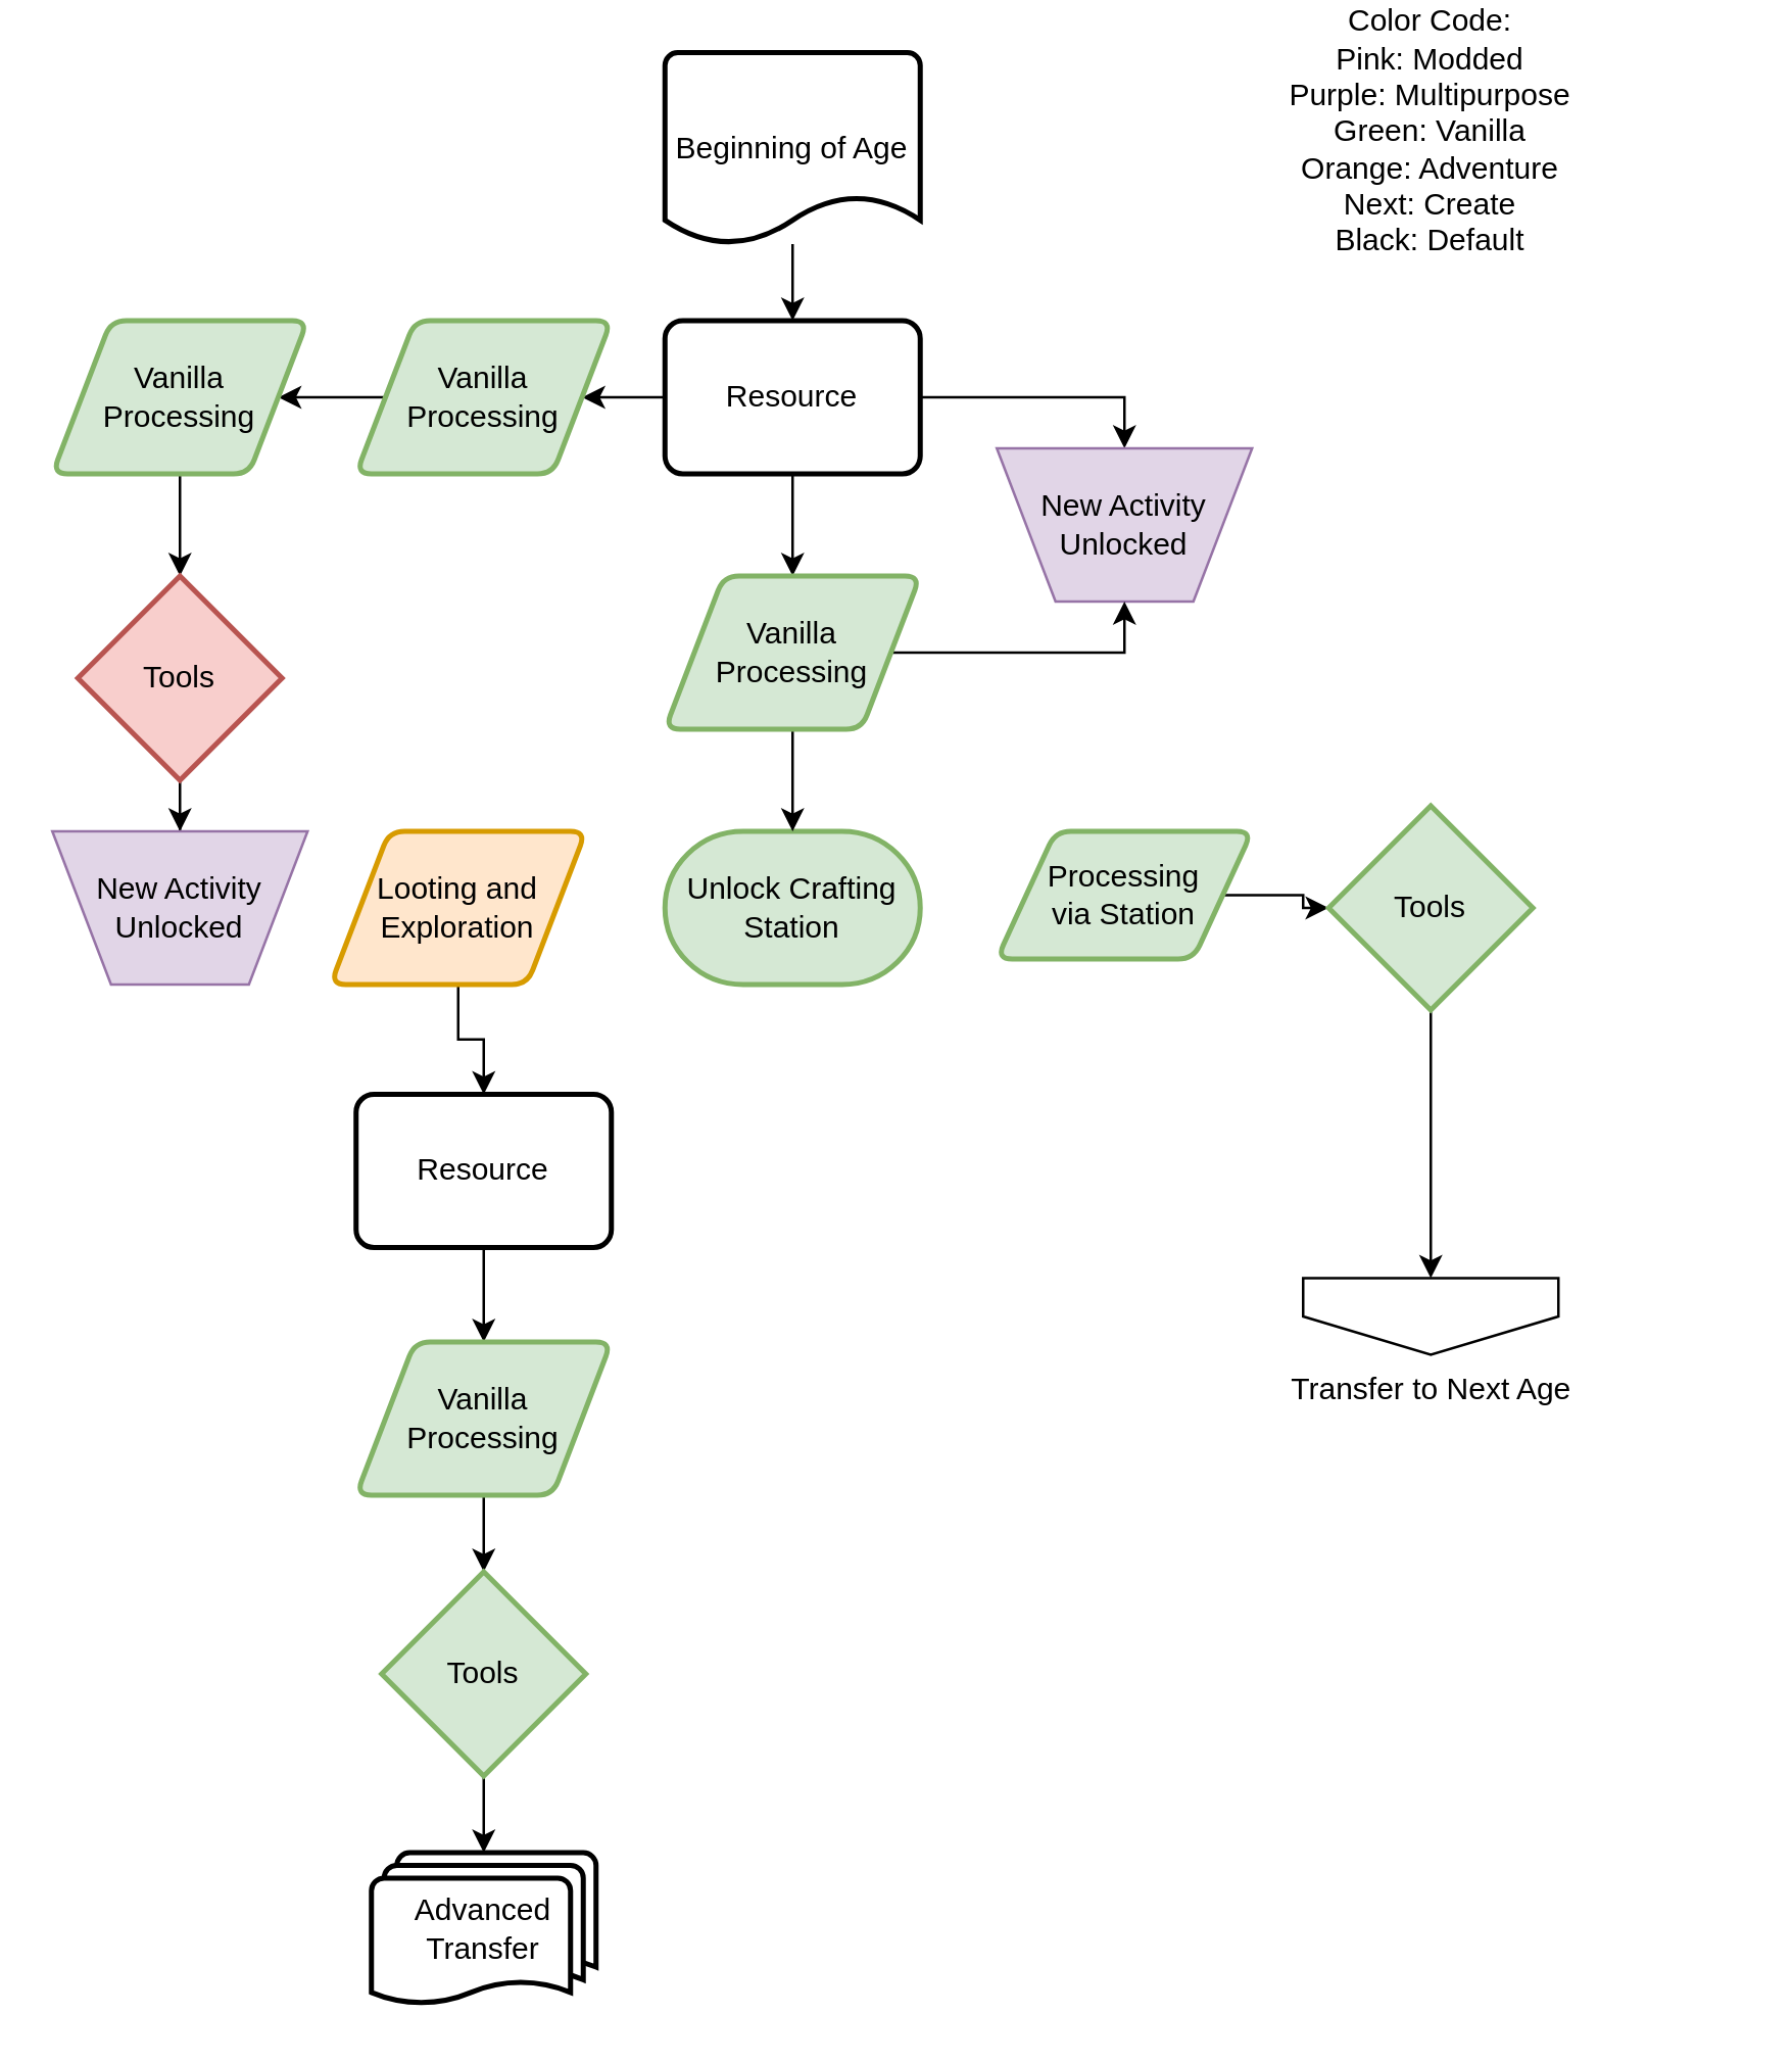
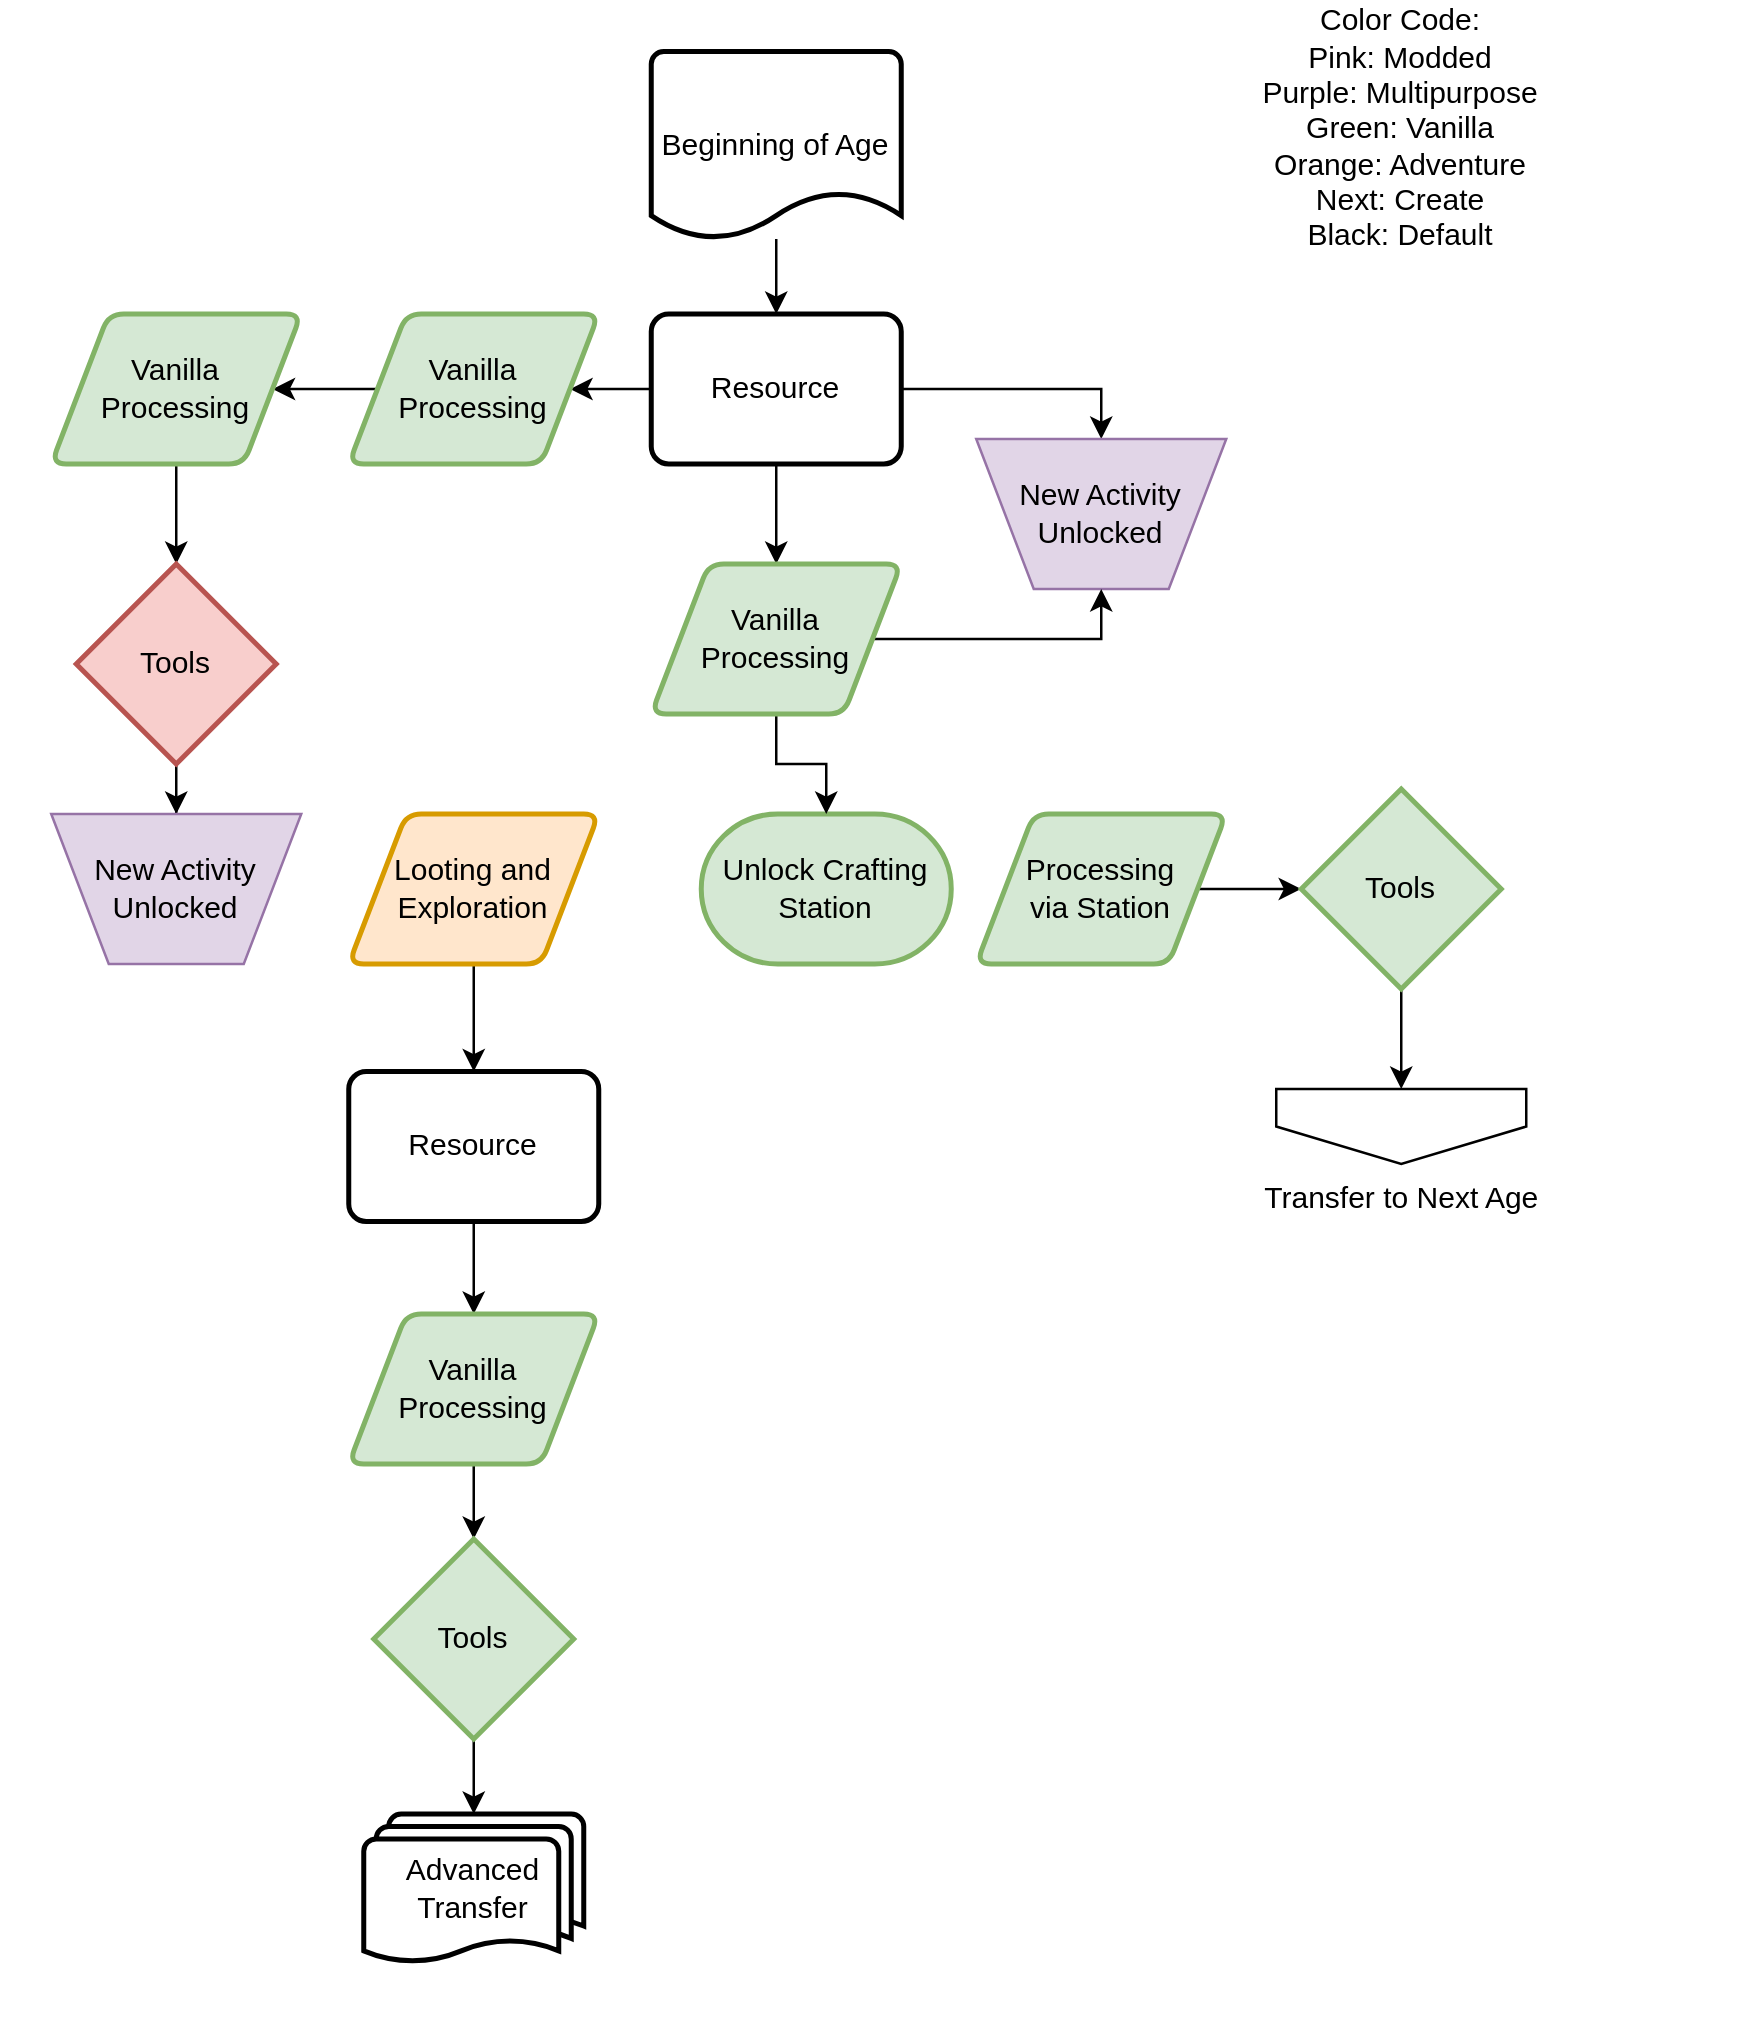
  <mxCell id="0" />
  <mxCell id="1" parent="0" />
  <mxCell id="2" value="" style="edgeStyle=orthogonalEdgeStyle;rounded=0;orthogonalLoop=1;jettySize=auto;html=1;" parent="1" source="5" target="16" edge="1"><mxGeometry relative="1" as="geometry" /></mxCell>
  <mxCell id="3" style="edgeStyle=orthogonalEdgeStyle;rounded=0;orthogonalLoop=1;jettySize=auto;html=1;entryX=0.5;entryY=0;entryDx=0;entryDy=0;" parent="1" source="5" target="13" edge="1"><mxGeometry relative="1" as="geometry" /></mxCell>
  <mxCell id="4" style="edgeStyle=orthogonalEdgeStyle;rounded=0;orthogonalLoop=1;jettySize=auto;html=1;exitX=0;exitY=0.5;exitDx=0;exitDy=0;entryX=1;entryY=0.5;entryDx=0;entryDy=0;" parent="1" source="5" target="29" edge="1"><mxGeometry relative="1" as="geometry" /></mxCell>
  <mxCell id="5" value="Resource" style="rounded=1;whiteSpace=wrap;html=1;absoluteArcSize=1;arcSize=14;strokeWidth=2;" parent="1" vertex="1"><mxGeometry x="260" y="125" width="100" height="60" as="geometry" /></mxCell>
  <mxCell id="6" style="edgeStyle=orthogonalEdgeStyle;rounded=0;orthogonalLoop=1;jettySize=auto;html=1;" parent="1" source="7" target="5" edge="1"><mxGeometry relative="1" as="geometry" /></mxCell>
  <mxCell id="7" value="Beginning of Age" style="strokeWidth=2;html=1;shape=mxgraph.flowchart.document2;whiteSpace=wrap;size=0.25;" parent="1" vertex="1"><mxGeometry x="260" y="20" width="100" height="75" as="geometry" /></mxCell>
- <mxCell id="8" value="Transfer to Next Age" style="verticalLabelPosition=bottom;verticalAlign=top;html=1;shape=offPageConnector;rounded=0;size=0.5;" parent="1" vertex="1"><mxGeometry x="510" y="500" width="100" height="30" as="geometry" /></mxCell>
- <mxCell id="9" value="Unlock Crafting&lt;br&gt;Station" style="strokeWidth=2;html=1;shape=mxgraph.flowchart.terminator;whiteSpace=wrap;fillColor=#d5e8d4;strokeColor=#82b366;" parent="1" vertex="1"><mxGeometry x="260" y="325" width="100" height="60" as="geometry" /></mxCell>
+ <mxCell id="8" value="Transfer to Next Age" style="verticalLabelPosition=bottom;verticalAlign=top;html=1;shape=offPageConnector;rounded=0;size=0.5;" parent="1" vertex="1"><mxGeometry x="510" y="435" width="100" height="30" as="geometry" /></mxCell>
+ <mxCell id="9" value="Unlock Crafting&lt;br&gt;Station" style="strokeWidth=2;html=1;shape=mxgraph.flowchart.terminator;whiteSpace=wrap;fillColor=#d5e8d4;strokeColor=#82b366;" parent="1" vertex="1"><mxGeometry x="280" y="325" width="100" height="60" as="geometry" /></mxCell>
  <mxCell id="10" value="Color Code:&lt;br&gt;Pink: Modded&lt;br&gt;Purple: Multipurpose&lt;br&gt;Green: Vanilla&lt;br&gt;Orange: Adventure&lt;br&gt;Next: Create&lt;br&gt;Black: Default" style="text;html=1;strokeColor=none;fillColor=none;align=center;verticalAlign=middle;whiteSpace=wrap;rounded=0;" parent="1" vertex="1"><mxGeometry x="440" y="36" width="240" height="30" as="geometry" /></mxCell>
  <mxCell id="11" value="" style="edgeStyle=orthogonalEdgeStyle;rounded=0;orthogonalLoop=1;jettySize=auto;html=1;" parent="1" source="12" target="24" edge="1"><mxGeometry relative="1" as="geometry" /></mxCell>
  <mxCell id="12" value="Resource" style="rounded=1;whiteSpace=wrap;html=1;absoluteArcSize=1;arcSize=14;strokeWidth=2;" parent="1" vertex="1"><mxGeometry x="139" y="428" width="100" height="60" as="geometry" /></mxCell>
  <mxCell id="13" value="New Activity&lt;br&gt;Unlocked" style="verticalLabelPosition=middle;verticalAlign=middle;html=1;shape=trapezoid;perimeter=trapezoidPerimeter;whiteSpace=wrap;size=0.23;arcSize=10;flipV=1;labelPosition=center;align=center;fillColor=#e1d5e7;strokeColor=#9673a6;" parent="1" vertex="1"><mxGeometry x="390" y="175" width="100" height="60" as="geometry" /></mxCell>
  <mxCell id="14" value="" style="edgeStyle=orthogonalEdgeStyle;rounded=0;orthogonalLoop=1;jettySize=auto;html=1;" parent="1" source="16" target="9" edge="1"><mxGeometry relative="1" as="geometry" /></mxCell>
  <mxCell id="15" style="edgeStyle=orthogonalEdgeStyle;rounded=0;orthogonalLoop=1;jettySize=auto;html=1;entryX=0.5;entryY=1;entryDx=0;entryDy=0;" parent="1" source="16" target="13" edge="1"><mxGeometry relative="1" as="geometry" /></mxCell>
  <mxCell id="16" value="Vanilla&lt;br&gt;Processing" style="shape=parallelogram;html=1;strokeWidth=2;perimeter=parallelogramPerimeter;whiteSpace=wrap;rounded=1;arcSize=12;size=0.23;fillColor=#d5e8d4;strokeColor=#82b366;" parent="1" vertex="1"><mxGeometry x="260" y="225" width="100" height="60" as="geometry" /></mxCell>
  <mxCell id="17" value="" style="edgeStyle=orthogonalEdgeStyle;rounded=0;orthogonalLoop=1;jettySize=auto;html=1;" parent="1" source="18" target="22" edge="1"><mxGeometry relative="1" as="geometry" /></mxCell>
- <mxCell id="18" value="Processing&lt;br&gt;via Station" style="shape=parallelogram;html=1;strokeWidth=2;perimeter=parallelogramPerimeter;whiteSpace=wrap;rounded=1;arcSize=12;size=0.23;fillColor=#d5e8d4;strokeColor=#82b366;" parent="1" vertex="1"><mxGeometry x="390" y="325" width="100" height="50" as="geometry" /></mxCell>
+ <mxCell id="18" value="Processing&lt;br&gt;via Station" style="shape=parallelogram;html=1;strokeWidth=2;perimeter=parallelogramPerimeter;whiteSpace=wrap;rounded=1;arcSize=12;size=0.23;fillColor=#d5e8d4;strokeColor=#82b366;" parent="1" vertex="1"><mxGeometry x="390" y="325" width="100" height="60" as="geometry" /></mxCell>
  <mxCell id="19" value="" style="edgeStyle=orthogonalEdgeStyle;rounded=0;orthogonalLoop=1;jettySize=auto;html=1;" parent="1" source="20" target="12" edge="1"><mxGeometry relative="1" as="geometry" /></mxCell>
- <mxCell id="20" value="Looting and&lt;br&gt;Exploration" style="shape=parallelogram;html=1;strokeWidth=2;perimeter=parallelogramPerimeter;whiteSpace=wrap;rounded=1;arcSize=12;size=0.23;fillColor=#ffe6cc;strokeColor=#d79b00;" parent="1" vertex="1"><mxGeometry x="129" y="325" width="100" height="60" as="geometry" /></mxCell>
+ <mxCell id="20" value="Looting and&lt;br&gt;Exploration" style="shape=parallelogram;html=1;strokeWidth=2;perimeter=parallelogramPerimeter;whiteSpace=wrap;rounded=1;arcSize=12;size=0.23;fillColor=#ffe6cc;strokeColor=#d79b00;" parent="1" vertex="1"><mxGeometry x="139" y="325" width="100" height="60" as="geometry" /></mxCell>
  <mxCell id="21" value="" style="edgeStyle=orthogonalEdgeStyle;rounded=0;orthogonalLoop=1;jettySize=auto;html=1;" parent="1" source="22" target="8" edge="1"><mxGeometry relative="1" as="geometry" /></mxCell>
  <mxCell id="22" value="Tools" style="strokeWidth=2;html=1;shape=mxgraph.flowchart.decision;whiteSpace=wrap;fillColor=#d5e8d4;strokeColor=#82b366;" parent="1" vertex="1"><mxGeometry x="520" y="315" width="80" height="80" as="geometry" /></mxCell>
  <mxCell id="23" value="" style="edgeStyle=orthogonalEdgeStyle;rounded=0;orthogonalLoop=1;jettySize=auto;html=1;" parent="1" source="24" target="26" edge="1"><mxGeometry relative="1" as="geometry" /></mxCell>
  <mxCell id="24" value="Vanilla&lt;br&gt;Processing" style="shape=parallelogram;html=1;strokeWidth=2;perimeter=parallelogramPerimeter;whiteSpace=wrap;rounded=1;arcSize=12;size=0.23;fillColor=#d5e8d4;strokeColor=#82b366;" parent="1" vertex="1"><mxGeometry x="139" y="525" width="100" height="60" as="geometry" /></mxCell>
  <mxCell id="25" value="" style="edgeStyle=orthogonalEdgeStyle;rounded=0;orthogonalLoop=1;jettySize=auto;html=1;" parent="1" source="26" target="27" edge="1"><mxGeometry relative="1" as="geometry" /></mxCell>
  <mxCell id="26" value="Tools" style="strokeWidth=2;html=1;shape=mxgraph.flowchart.decision;whiteSpace=wrap;fillColor=#d5e8d4;strokeColor=#82b366;" parent="1" vertex="1"><mxGeometry x="149" y="615" width="80" height="80" as="geometry" /></mxCell>
  <mxCell id="27" value="Advanced&lt;br&gt;Transfer" style="strokeWidth=2;html=1;shape=mxgraph.flowchart.multi-document;whiteSpace=wrap;" parent="1" vertex="1"><mxGeometry x="145" y="725" width="88" height="60" as="geometry" /></mxCell>
  <mxCell id="28" style="edgeStyle=orthogonalEdgeStyle;rounded=0;orthogonalLoop=1;jettySize=auto;html=1;exitX=0;exitY=0.5;exitDx=0;exitDy=0;" parent="1" source="29" target="31" edge="1"><mxGeometry relative="1" as="geometry" /></mxCell>
  <mxCell id="29" value="Vanilla&lt;br&gt;Processing" style="shape=parallelogram;html=1;strokeWidth=2;perimeter=parallelogramPerimeter;whiteSpace=wrap;rounded=1;arcSize=12;size=0.23;fillColor=#d5e8d4;strokeColor=#82b366;" parent="1" vertex="1"><mxGeometry x="139" y="125" width="100" height="60" as="geometry" /></mxCell>
  <mxCell id="30" value="" style="edgeStyle=orthogonalEdgeStyle;rounded=0;orthogonalLoop=1;jettySize=auto;html=1;" parent="1" source="31" edge="1"><mxGeometry relative="1" as="geometry"><mxPoint x="70" y="225" as="targetPoint" /></mxGeometry></mxCell>
  <mxCell id="31" value="Vanilla&lt;br&gt;Processing" style="shape=parallelogram;html=1;strokeWidth=2;perimeter=parallelogramPerimeter;whiteSpace=wrap;rounded=1;arcSize=12;size=0.23;fillColor=#d5e8d4;strokeColor=#82b366;" parent="1" vertex="1"><mxGeometry x="20" y="125" width="100" height="60" as="geometry" /></mxCell>
  <mxCell id="32" style="edgeStyle=orthogonalEdgeStyle;rounded=0;orthogonalLoop=1;jettySize=auto;html=1;exitX=0.5;exitY=1;exitDx=0;exitDy=0;exitPerimeter=0;" parent="1" source="33" target="34" edge="1"><mxGeometry relative="1" as="geometry" /></mxCell>
  <mxCell id="33" value="Tools" style="strokeWidth=2;html=1;shape=mxgraph.flowchart.decision;whiteSpace=wrap;fillColor=#f8cecc;strokeColor=#b85450;" parent="1" vertex="1"><mxGeometry x="30" y="225" width="80" height="80" as="geometry" /></mxCell>
  <mxCell id="34" value="New Activity&lt;br&gt;Unlocked" style="verticalLabelPosition=middle;verticalAlign=middle;html=1;shape=trapezoid;perimeter=trapezoidPerimeter;whiteSpace=wrap;size=0.23;arcSize=10;flipV=1;labelPosition=center;align=center;fillColor=#e1d5e7;strokeColor=#9673a6;" parent="1" vertex="1"><mxGeometry x="20" y="325" width="100" height="60" as="geometry" /></mxCell>
